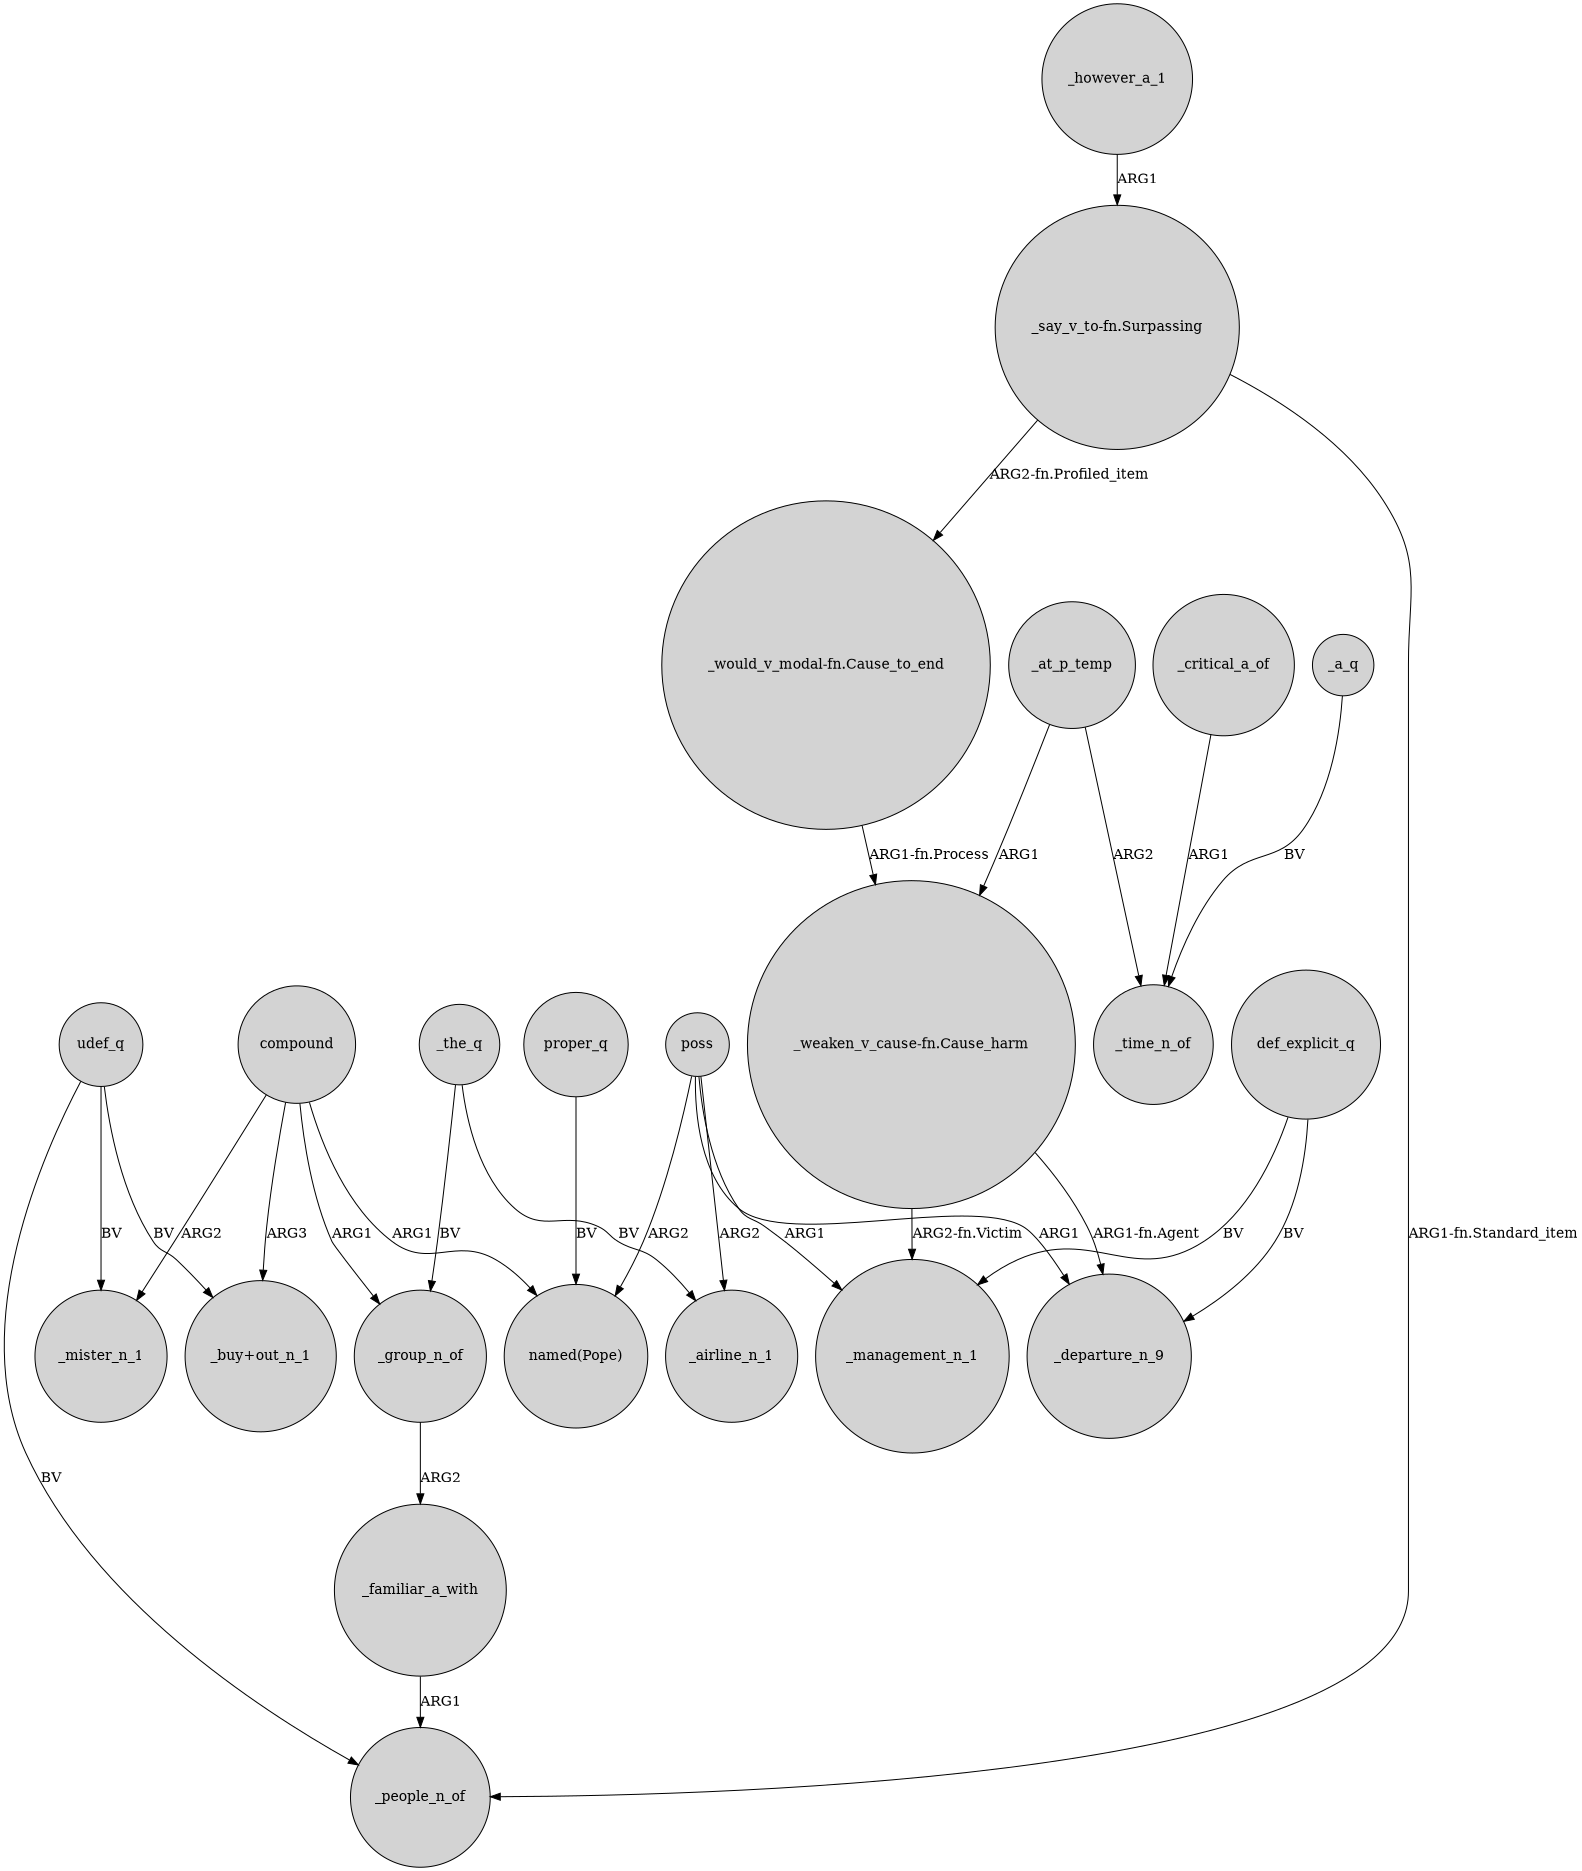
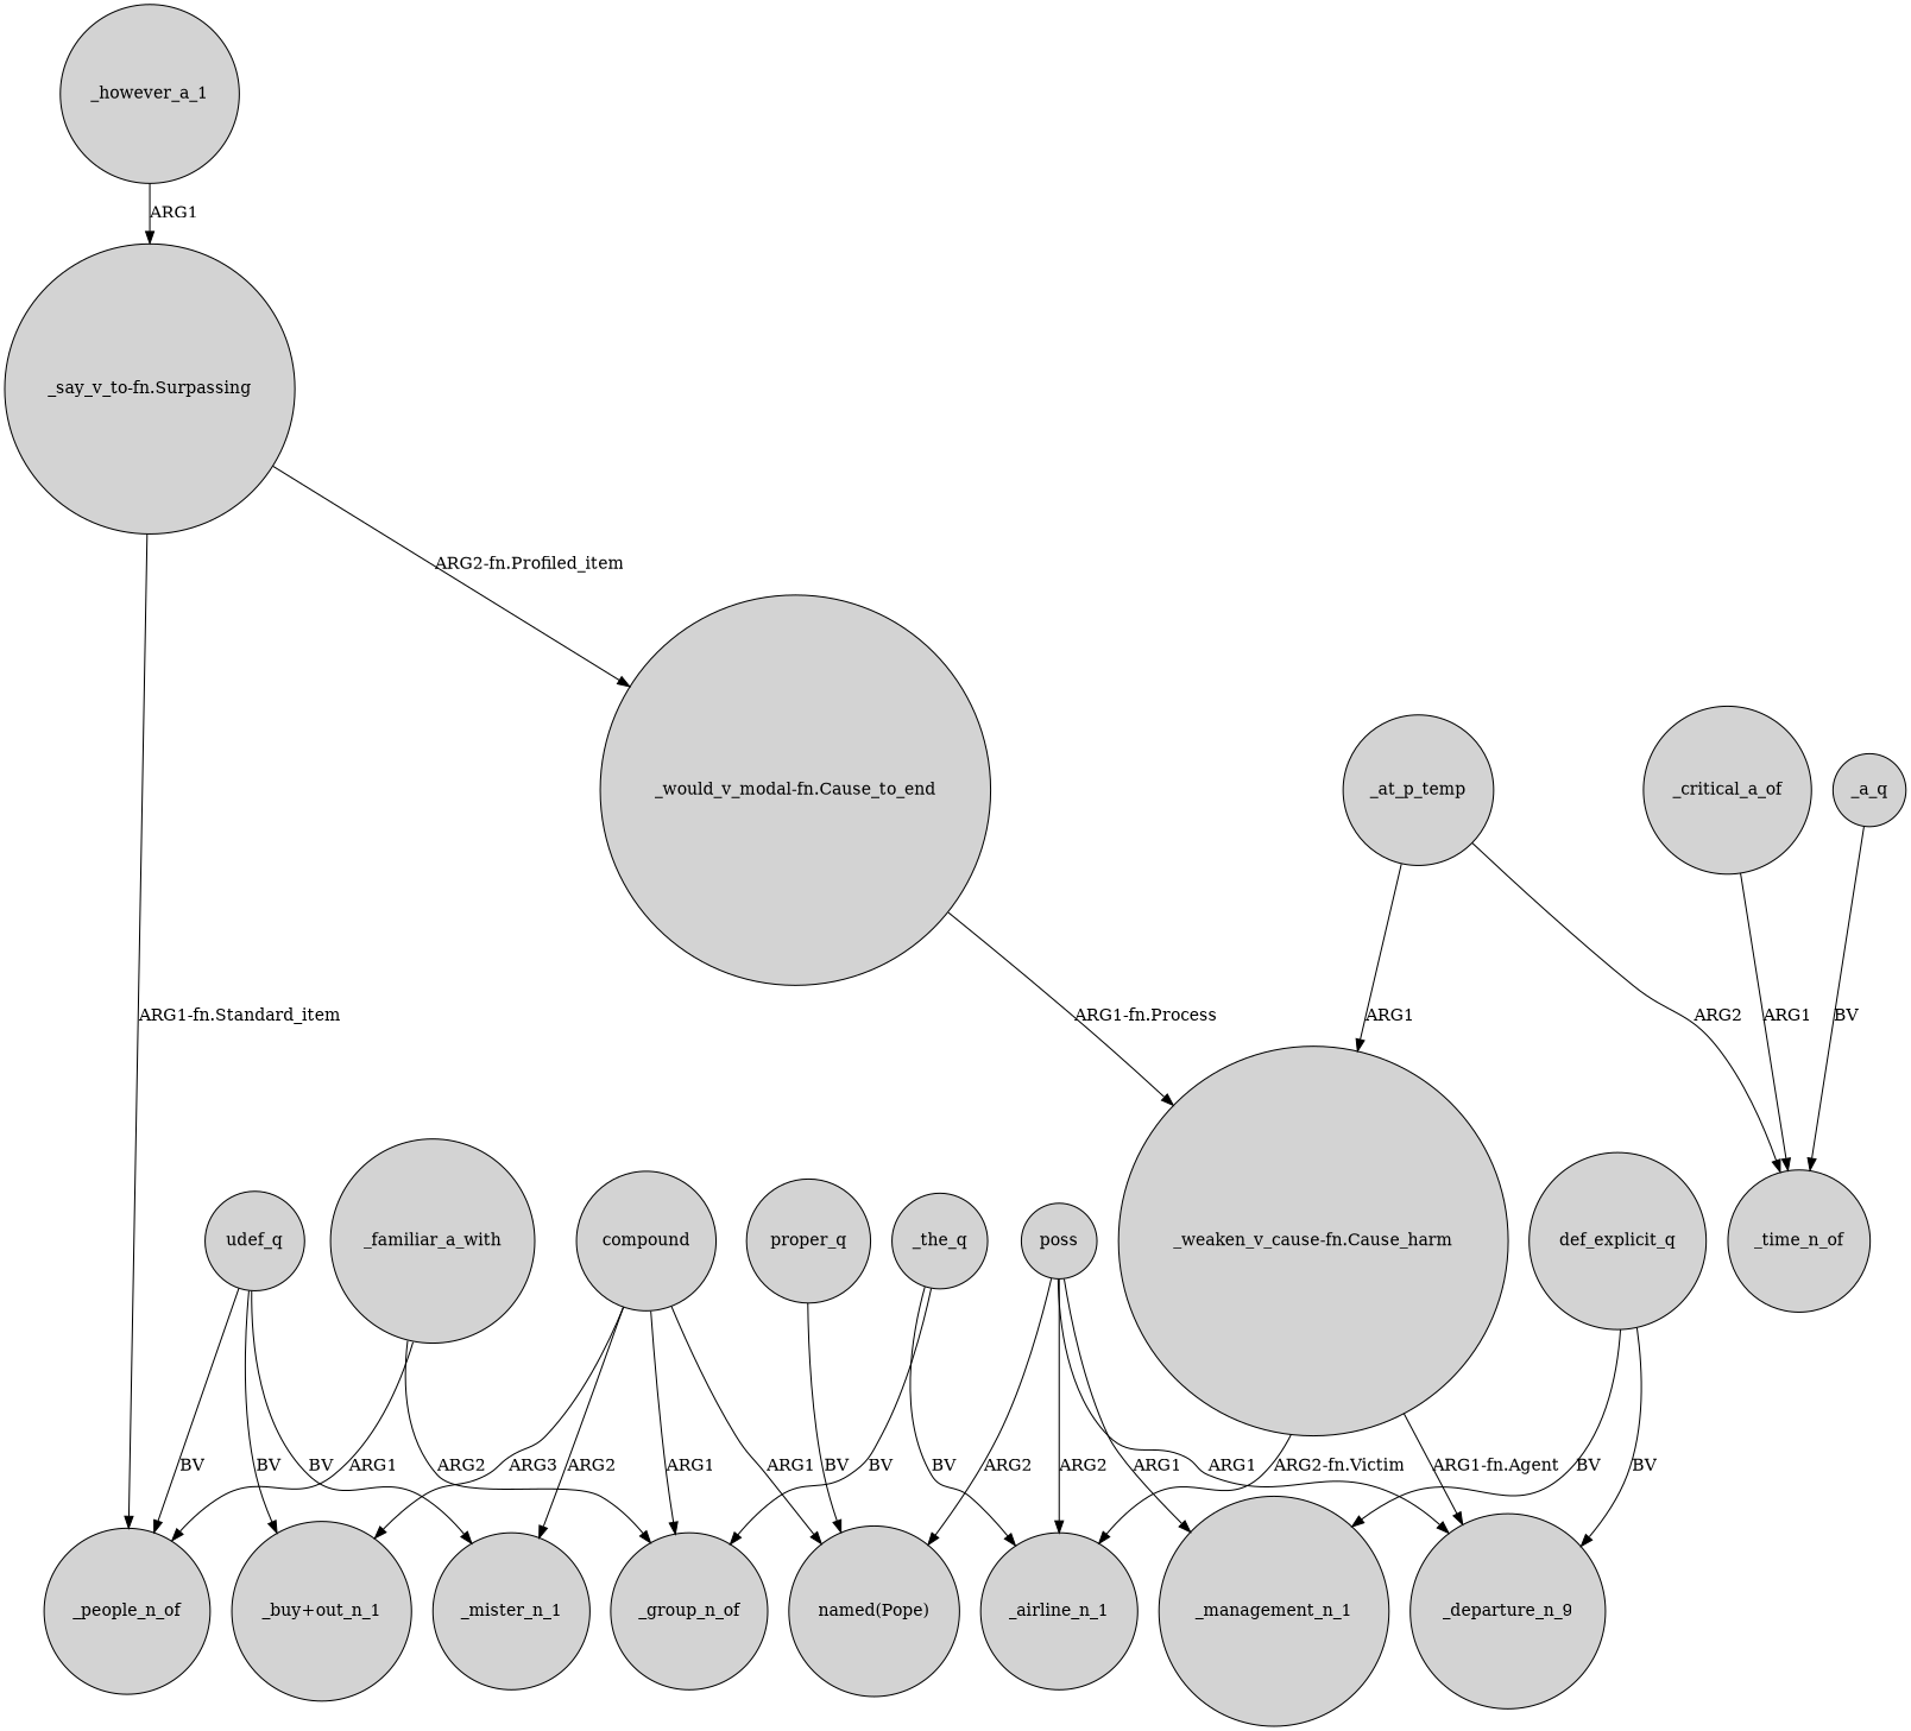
  digraph {
    node [shape=circle style=filled]
    udef_q
    _people_n_of
    _mister_n_1
    "_buy+out_n_1"
    compound
    _group_n_of
    "named(Pope)"
    _critical_a_of
    _time_n_of
    "_say_v_to-fn.Surpassing"
    "_would_v_modal-fn.Cause_to_end"
    "_weaken_v_cause-fn.Cause_harm"
    _familiar_a_with
    _management_n_1
    n15 [label=_departure_n_9]
    _a_q
    poss
    _airline_n_1
    _at_p_temp
    proper_q
    _however_a_1
    def_explicit_q
    _the_q
    udef_q -> _people_n_of [label=BV]
    udef_q -> _mister_n_1 [label=BV]
    udef_q -> "_buy+out_n_1" [label=BV]
    compound -> _mister_n_1 [label=ARG2]
    compound -> "_buy+out_n_1" [label=ARG3]
    compound -> _group_n_of [label=ARG1]
    compound -> "named(Pope)" [label=ARG1]
    _critical_a_of -> _time_n_of [label=ARG1]
    "_say_v_to-fn.Surpassing" -> _people_n_of [label="ARG1-fn.Standard_item"]
    "_say_v_to-fn.Surpassing" -> "_would_v_modal-fn.Cause_to_end" [label="ARG2-fn.Profiled_item"]
    "_would_v_modal-fn.Cause_to_end" -> "_weaken_v_cause-fn.Cause_harm" [label="ARG1-fn.Process"]
-   "_weaken_v_cause-fn.Cause_harm" -> _management_n_1 [label="ARG2-fn.Victim"]
+   "_weaken_v_cause-fn.Cause_harm" -> _airline_n_1 [label="ARG2-fn.Victim"]
    "_weaken_v_cause-fn.Cause_harm" -> n15 [label="ARG1-fn.Agent"]
    _familiar_a_with -> _people_n_of [label=ARG1]
-   _group_n_of -> _familiar_a_with [label=ARG2]
+   _familiar_a_with -> _group_n_of [label=ARG2]
    _a_q -> _time_n_of [label=BV]
    poss -> "named(Pope)" [label=ARG2]
    poss -> _management_n_1 [label=ARG1]
    poss -> n15 [label=ARG1]
    poss -> _airline_n_1 [label=ARG2]
    _at_p_temp -> _time_n_of [label=ARG2]
    _at_p_temp -> "_weaken_v_cause-fn.Cause_harm" [label=ARG1]
    proper_q -> "named(Pope)" [label=BV]
    _however_a_1 -> "_say_v_to-fn.Surpassing" [label=ARG1]
    def_explicit_q -> _management_n_1 [label=BV]
    def_explicit_q -> n15 [label=BV]
    _the_q -> _group_n_of [label=BV]
    _the_q -> _airline_n_1 [label=BV]
  }
